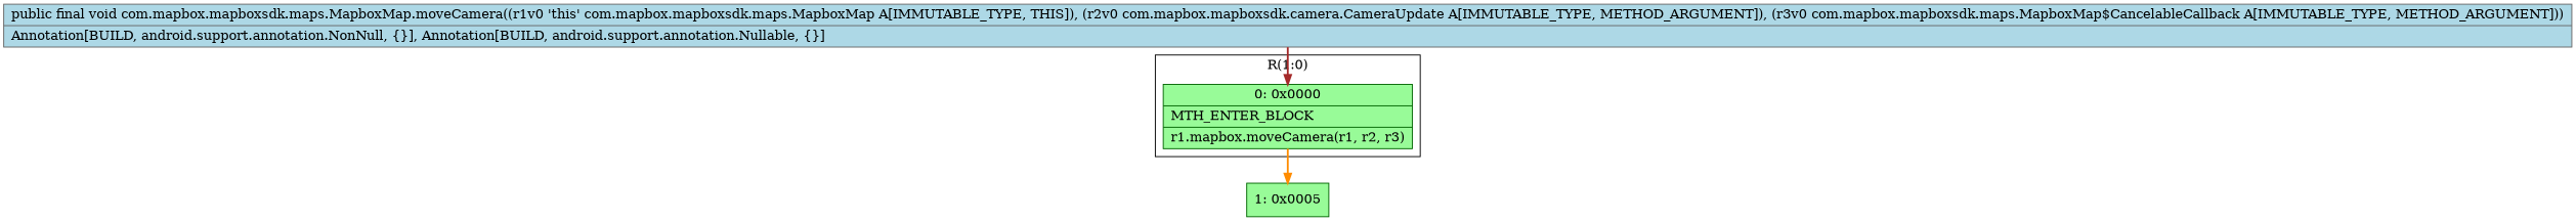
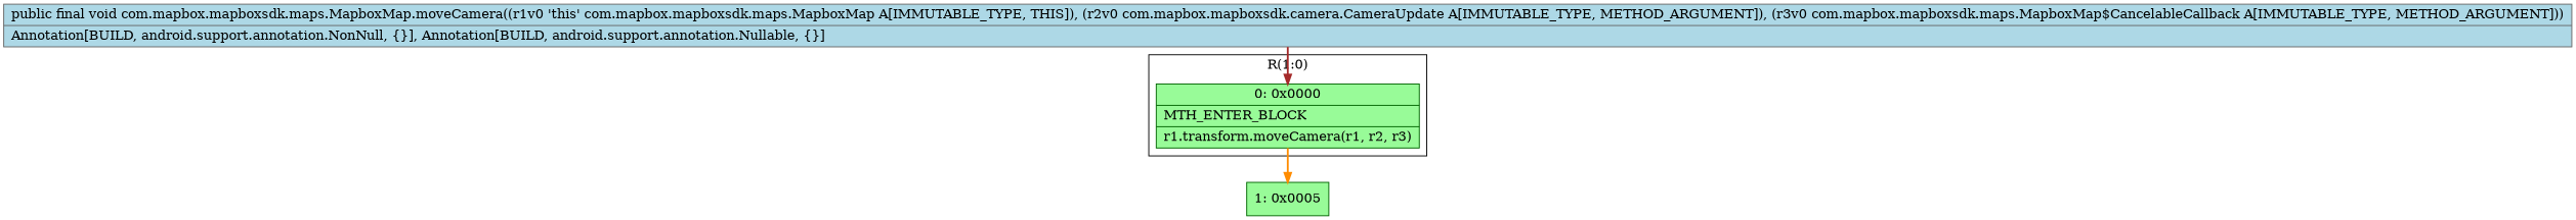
  digraph {
    node [color=darkgreen shape=record style=filled fillcolor=palegreen]
    edge [style=bold]
-   n1 [label="{0\:\ 0x0000|MTH_ENTER_BLOCK\l|r1.mapbox.moveCamera(r1, r2, r3)\l}"]
+   n1 [label="{0\:\ 0x0000|MTH_ENTER_BLOCK\l|r1.transform.moveCamera(r1, r2, r3)\l}"]
    n2 [label="{1\:\ 0x0005}"]
    n3 [label="{public final void com.mapbox.mapboxsdk.maps.MapboxMap.moveCamera((r1v0 'this' com.mapbox.mapboxsdk.maps.MapboxMap A[IMMUTABLE_TYPE, THIS]), (r2v0 com.mapbox.mapboxsdk.camera.CameraUpdate A[IMMUTABLE_TYPE, METHOD_ARGUMENT]), (r3v0 com.mapbox.mapboxsdk.maps.MapboxMap$CancelableCallback A[IMMUTABLE_TYPE, METHOD_ARGUMENT]))  | Annotation[BUILD, android.support.annotation.NonNull, \{\}], Annotation[BUILD, android.support.annotation.Nullable, \{\}]\l}" fillcolor=lightblue color=gray40]
    subgraph cluster_1 {
      label="R(1:0)"
      n1
    }
    n1 -> n2 [color=darkorange]
    n3 -> n1 [color=brown]
  }
